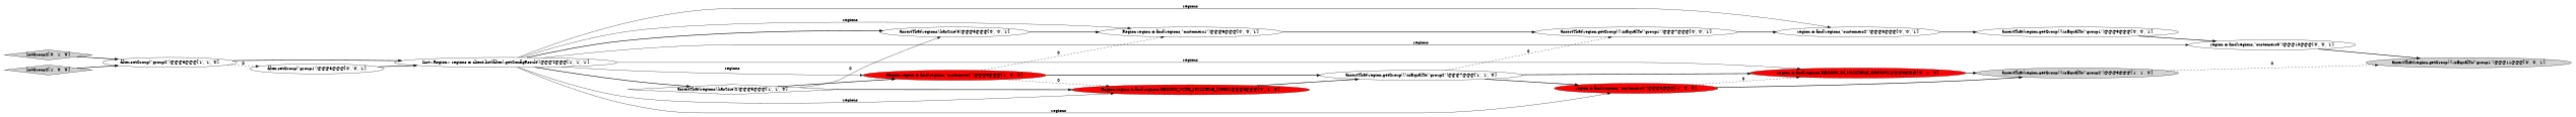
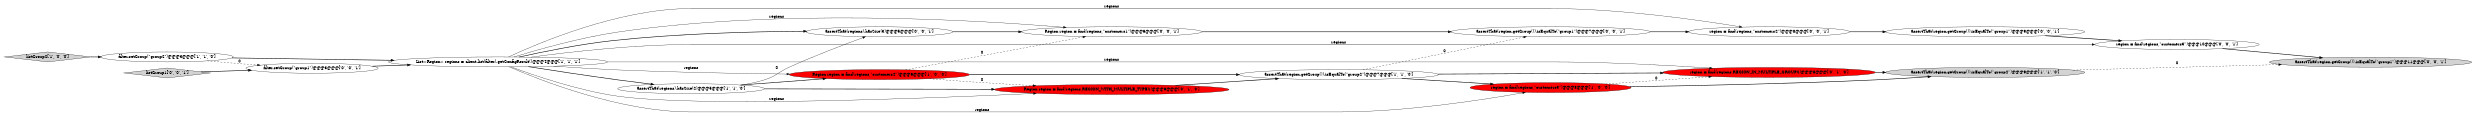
  digraph {
    rankdir=LR
    node [fillcolor=white shape=ellipse style=filled]
    edge [style=bold]
    n1 [fillcolor=red label="Region region = find(regions,\"customers2\")@@@6@@@['1', '0', '0']"]
    n2 [label="Region region = find(regions,\"customers1\")@@@6@@@['0', '0', '1']"]
    n3 [label="assertThat(region.getGroup()).isEqualTo(\"group2\")@@@7@@@['1', '1', '0']"]
    n4 [fillcolor=red label="Region region = find(regions,REGION_WITH_MULTIPLE_TYPES)@@@6@@@['0', '1', '0']"]
    n5 [label="assertThat(region.getGroup()).isEqualTo(\"group1\")@@@7@@@['0', '0', '1']"]
    n6 [fillcolor=red label="region = find(regions,REGION_IN_MULTIPLE_GROUPS)@@@8@@@['0', '1', '0']"]
    n7 [fillcolor=red label="region = find(regions,\"customers3\")@@@8@@@['1', '0', '0']"]
-   n8 [label="assertThat(regions).hasSize(2)@@@5@@@['1', '1', '0']" shape=diamond]
+   n8 [label="assertThat(regions).hasSize(2)@@@5@@@['1', '1', '0']"]
    n9 [label="assertThat(regions).hasSize(3)@@@5@@@['0', '0', '1']"]
-   n10 [fillcolor=lightgray label="listGroup2['0', '1', '0']" shape=diamond]
    n11 [label="filter.setGroup(\"group2\")@@@3@@@['1', '1', '0']"]
    n12 [label="List<Region> regions = client.list(filter).getConfigResult()@@@4@@@['1', '1', '1']"]
    n13 [label="filter.setGroup(\"group1\")@@@3@@@['0', '0', '1']"]
    n14 [label="assertThat(region.getGroup()).isEqualTo(\"group1\")@@@9@@@['0', '0', '1']"]
    n15 [label="region = find(regions,\"customers3\")@@@10@@@['0', '0', '1']"]
    n16 [fillcolor=lightgray label="assertThat(region.getGroup()).isEqualTo(\"group1\")@@@11@@@['0', '0', '1']"]
    n17 [label="region = find(regions,\"customers2\")@@@8@@@['0', '0', '1']"]
    n18 [fillcolor=lightgray label="assertThat(region.getGroup()).isEqualTo(\"group2\")@@@9@@@['1', '1', '0']"]
+   n19 [fillcolor=lightgray label="listGroup1['0', '0', '1']" shape=diamond]
    n20 [fillcolor=lightgray label="listGroup2['1', '0', '0']" shape=diamond]
    n1 -> n2 [label=0 style=dashed]
    n1 -> n3
    n1 -> n4 [label=0 style=dashed]
    n2 -> n5
    n3 -> n5 [label=0 style=dashed]
    n3 -> n6
    n3 -> n7
    n4 -> n3
    n5 -> n17
    n6 -> n18
    n7 -> n6 [label=0 style=dashed]
    n7 -> n18
    n8 -> n1
    n8 -> n4
    n8 -> n9 [label=0 style=solid]
    n9 -> n2
-   n10 -> n11
    n11 -> n12
    n11 -> n13 [label=0 style=dashed]
    n12 -> n1 [label=regions style=solid]
    n12 -> n2 [label=regions style=solid]
    n12 -> n4 [label=regions style=solid]
    n12 -> n6 [label=regions style=solid]
    n12 -> n7 [label=regions style=solid]
    n12 -> n8
    n12 -> n9
    n12 -> n15 [label=regions style=solid]
    n12 -> n17 [label=regions style=solid]
    n13 -> n12
    n14 -> n15
    n15 -> n16
    n17 -> n14
    n18 -> n16 [label=0 style=dashed]
+   n19 -> n13
    n20 -> n11
  }
